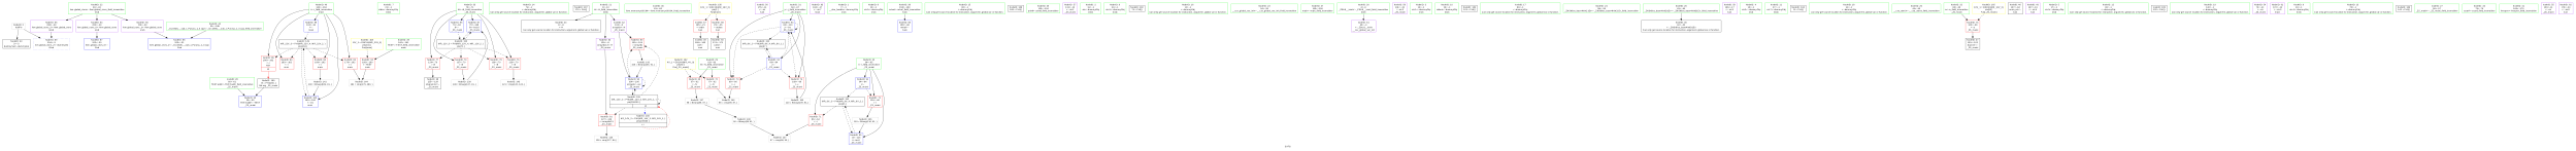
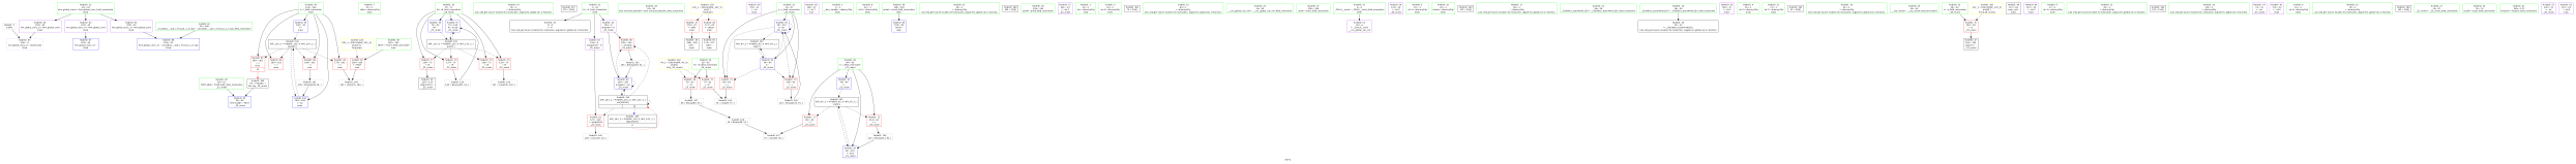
  digraph {
    fontname="Liberation Sans"
    label=SVFG
    node [color=green fontname="Liberation Sans" shape=record]
    edge [fontname="Liberation Sans" style=solid]
    n1 [color=grey label="{NodeID: 0\nNullPtr}"]
-   n2 [color=black label="{NodeID: 43\n2\<--3\ndummyVal\<--dummyVal\n}"]
    n3 [color=blue label="{NodeID: 89\n204\<--3\nllvm.global_ctors_2\<--dummyVal\nGlob }" style=dotted]
    n4 [color=blue label="{NodeID: 90\n60\<--59\nTEST.addr\<--TEST\n_Z5_maini\n}"]
    n5 [label="{NodeID: 7\n21\<--1\nstdin\<--dummyObj\nGlob }"]
    n6 [color=blue label="{NodeID: 97\n70\<--138\ni8\<--inc16\n_Z5_maini\n}"]
    n7 [color=black label="{NodeID: 150\nMR_12V_3 = PHI(MR_12V_4, MR_12V_2, )\npts\{71 \}\n}"]
    n8 [color=red label="{NodeID: 77\n124\<--70\n\<--i8\n_Z5_maini\n}"]
    n9 [color=red label="{NodeID: 78\n130\<--70\n\<--i8\n_Z5_maini\n}"]
    n10 [color=red label="{NodeID: 79\n137\<--70\n\<--i8\n_Z5_maini\n}"]
    n11 [color=red label="{NodeID: 76\n120\<--70\n\<--i8\n_Z5_maini\n}"]
    n12 [color=black label="{NodeID: 48\n125\<--124\nidxprom12\<--\n_Z5_maini\n}"]
    n13 [color=grey label="{NodeID: 139\n138 = Binary(137, 91, )\n}"]
    n14 [color=grey label="{NodeID: 143\n121 = cmp(120, 122, )\n}"]
    n15 [label="{NodeID: 14\n79\<--1\n\<--dummyObj\nCan only get source location for instruction, argument, global var or function.}"]
    n16 [color=black label="{NodeID: 187\n176 = PHI()\n}"]
    n17 [label="{NodeID: 21\n8\<--10\nH\<--H_field_insensitive\nGlob }"]
    n18 [color=black label="{NodeID: 44\n9\<--8\n\<--H\nCan only get source location for instruction, argument, global var or function.}"]
    n19 [color=purple label="{NodeID: 52\n104\<--8\narrayidx\<--H\n_Z5_maini\n}"]
    n20 [color=purple label="{NodeID: 53\n126\<--8\narrayidx13\<--H\n_Z5_maini\n}"]
    n21 [color=red label="{NodeID: 80\n105\<--104\n\<--arrayidx\n_Z5_maini\n}"]
    n22 [color=blue label="{NodeID: 93\n104\<--106\narrayidx\<--xor\n_Z5_maini\n}"]
    n23 [color=red label="{NodeID: 81\n127\<--126\n\<--arrayidx13\n_Z5_maini\n}"]
    n24 [color=grey label="{NodeID: 142\n106 = Binary(105, 91, )\n}"]
    n25 [color=black label="{NodeID: 153\nMR_14V_2 = PHI(MR_14V_3, MR_14V_1, )\npts\{100000 \}\n|{|<s4>12}}"]
    n26 [color=grey label="{NodeID: 145\n128 = cmp(127, 84, )\n}"]
    n27 [label="{NodeID: 28\n60\<--61\nTEST.addr\<--TEST.addr_field_insensitive\n_Z5_maini\n}"]
    n28 [label="{NodeID: 35\n81\<--82\nllvm.memset.p0i8.i64\<--llvm.memset.p0i8.i64_field_insensitive\n}"]
    n29 [label="{NodeID: 42\n31\<--198\n_GLOBAL__sub_I_Purusa_1_0.cpp\<--_GLOBAL__sub_I_Purusa_1_0.cpp_field_insensitive\n}"]
    n30 [color=blue label="{NodeID: 88\n203\<--31\nllvm.global_ctors_1\<--_GLOBAL__sub_I_Purusa_1_0.cpp\nGlob }"]
    n31 [color=black label="{NodeID: 49\n168\<--165\ncall\<--\nmain\n}"]
    n32 [color=purple label="{NodeID: 56\n175\<--11\n\<--.str\nmain\n}"]
    n33 [color=grey label="{NodeID: 146\n98 = cmp(96, 97, )\n}"]
    n34 [color=purple label="{NodeID: 63\n184\<--27\n\<--.str.7\nmain\n}"]
    n35 [color=black label="{NodeID: 148\nMR_14V_2 = PHI(MR_14V_3, MR_14V_1, )\npts\{100000 \}\n|{<s0>12}}"]
    n36 [color=red label="{NodeID: 70\n97\<--62\n\<--N\n_Z5_maini\n}"]
    n37 [color=red label="{NodeID: 84\n183\<--162\n\<--i\nmain\n}"]
    n38 [label="{NodeID: 1\n7\<--1\n__dso_handle\<--dummyObj\nGlob }"]
    n39 [color=blue label="{NodeID: 91\n64\<--84\ni\<--\n_Z5_maini\n}"]
    n40 [color=black label="{NodeID: 151\nMR_6V_3 = PHI(MR_6V_4, MR_6V_2, )\npts\{65 \}\n}"]
    n41 [color=red label="{NodeID: 71\n86\<--64\n\<--i\n_Z5_maini\n}"]
    n42 [color=red label="{NodeID: 72\n114\<--64\n\<--i\n_Z5_maini\n}"]
    n43 [color=blue label="{NodeID: 95\n64\<--115\ni\<--inc6\n_Z5_maini\n}"]
    n44 [color=grey label="{NodeID: 147\n97 = cmp(86, 90, )\n}"]
    n45 [color=grey label="{NodeID: 136\n115 = Binary(114, 91, )\n}"]
    n46 [label="{NodeID: 8\n22\<--1\n.str.5\<--dummyObj\nGlob }"]
    n47 [color=blue label="{NodeID: 98\n158\<--84\nretval\<--\nmain\n}"]
    n48 [label="{NodeID: 15\n80\<--1\n\<--dummyObj\nCan only get source location for instruction, argument, global var or function.}"]
    n49 [color=black label="{NodeID: 188\n185 = PHI()\n}"]
    n50 [label="{NodeID: 22\n29\<--33\nllvm.global_ctors\<--llvm.global_ctors_field_insensitive\nGlob }"]
    n51 [color=purple label="{NodeID: 64\n202\<--29\nllvm.global_ctors_0\<--llvm.global_ctors\nGlob }"]
    n52 [color=purple label="{NodeID: 65\n203\<--29\nllvm.global_ctors_1\<--llvm.global_ctors\nGlob }"]
    n53 [color=purple label="{NodeID: 66\n204\<--29\nllvm.global_ctors_2\<--llvm.global_ctors\nGlob }"]
    n54 [color=blue label="{NodeID: 87\n202\<--30\nllvm.global_ctors_0\<--\nGlob }"]
    n55 [label="{NodeID: 29\n62\<--63\nN\<--N_field_insensitive\n_Z5_maini\n}"]
    n56 [color=red label="{NodeID: 69\n87\<--62\n\<--N\n_Z5_maini\n}"]
    n57 [color=grey label="{NodeID: 137\n88 = Binary(89, 87, )\n}"]
    n58 [color=grey label="{NodeID: 138\n90 = Binary(88, 91, )\n}"]
    n59 [label="{NodeID: 36\n133\<--134\nprintf\<--printf_field_insensitive\n}"]
    n60 [color=black label="{NodeID: 50\n174\<--171\ncall1\<--\nmain\n}"]
    n61 [color=grey label="{NodeID: 140\n110 = Binary(109, 91, )\n}"]
    n62 [color=blue label="{NodeID: 94\n66\<--110\nj\<--inc\n_Z5_maini\n}"]
    n63 [color=red label="{NodeID: 73\n96\<--66\n\<--j\n_Z5_maini\n}"]
    n64 [color=red label="{NodeID: 74\n109\<--66\n\<--j\n_Z5_maini\n}"]
    n65 [color=black label="{NodeID: 152\nMR_8V_2 = PHI(MR_8V_4, MR_8V_1, )\npts\{67 \}\n}"]
    n66 [color=blue label="{NodeID: 92\n66\<--84\nj\<--\n_Z5_maini\n}"]
    n67 [color=purple label="{NodeID: 57\n131\<--13\n\<--.str.1\n_Z5_maini\n}"]
    n68 [color=red label="{NodeID: 85\n186\<--162\n\<--i\nmain\n|{<s0>12}}"]
    n69 [color=black label="{NodeID: 189\n59 = PHI(186, )\n0th arg _Z5_maini }"]
    n70 [label="{NodeID: 2\n11\<--1\n.str\<--dummyObj\nGlob }"]
    n71 [label="{NodeID: 9\n24\<--1\n.str.6\<--dummyObj\nGlob }"]
    n72 [color=black label="{NodeID: 182\n74 = PHI()\n}"]
    n73 [color=blue label="{NodeID: 99\n162\<--91\ni\<--\nmain\n}"]
    n74 [color=black label="{NodeID: 149\nMR_22V_3 = PHI(MR_22V_4, MR_22V_2, )\npts\{163 \}\n}"]
    n75 [color=blue label="{NodeID: 100\n162\<--190\ni\<--inc\nmain\n}"]
    n76 [color=red label="{NodeID: 86\n189\<--162\n\<--i\nmain\n}"]
    n77 [color=red label="{NodeID: 83\n179\<--162\n\<--i\nmain\n}"]
    n78 [color=grey label="{NodeID: 141\n190 = Binary(189, 91, )\n}"]
    n79 [color=grey label="{NodeID: 144\n181 = cmp(179, 180, )\n}"]
    n80 [label="{NodeID: 16\n84\<--1\n\<--dummyObj\nCan only get source location for instruction, argument, global var or function.}"]
    n81 [label="{NodeID: 23\n34\<--35\n__cxx_global_var_init\<--__cxx_global_var_init_field_insensitive\n}"]
    n82 [label="{NodeID: 30\n64\<--65\ni\<--i_field_insensitive\n_Z5_maini\n}"]
    n83 [label="{NodeID: 37\n155\<--156\nmain\<--main_field_insensitive\n}"]
    n84 [color=purple label="{NodeID: 51\n40\<--4\n\<--_ZStL8__ioinit\n__cxx_global_var_init\n}"]
    n85 [color=purple label="{NodeID: 58\n141\<--15\n\<--.str.2\n_Z5_maini\n}"]
    n86 [color=yellow label="{NodeID: 162\n4V_1 = ENCHI(MR_4V_0)\npts\{63 \}\nFun[_Z5_maini]}" style=double]
    n87 [label="{NodeID: 3\n13\<--1\n.str.1\<--dummyObj\nGlob }"]
    n88 [label="{NodeID: 10\n26\<--1\nstdout\<--dummyObj\nGlob }"]
    n89 [color=black label="{NodeID: 183\n101 = PHI()\n}"]
    n90 [label="{NodeID: 17\n89\<--1\n\<--dummyObj\nCan only get source location for instruction, argument, global var or function.}"]
    n91 [label="{NodeID: 24\n38\<--39\n_ZNSt8ios_base4InitC1Ev\<--_ZNSt8ios_base4InitC1Ev_field_insensitive\n}"]
    n92 [label="{NodeID: 31\n66\<--67\nj\<--j_field_insensitive\n_Z5_maini\n}"]
    n93 [label="{NodeID: 38\n158\<--159\nretval\<--retval_field_insensitive\nmain\n}"]
    n94 [color=black label="{NodeID: 45\n42\<--43\n\<--_ZNSt8ios_base4InitD1Ev\nCan only get source location for instruction, argument, global var or function.}"]
    n95 [color=purple label="{NodeID: 59\n166\<--17\n\<--.str.3\nmain\n}"]
    n96 [color=yellow label="{NodeID: 156\n16V_1 = ENCHI(MR_16V_0)\npts\{1 \}\nFun[main]}" style=double]
    n97 [color=red label="{NodeID: 67\n165\<--21\n\<--stdin\nmain\n}"]
    n98 [color=red label="{NodeID: 68\n171\<--26\n\<--stdout\nmain\n}"]
    n99 [label="{NodeID: 4\n15\<--1\n.str.2\<--dummyObj\nGlob }"]
    n100 [label="{NodeID: 11\n27\<--1\n.str.7\<--dummyObj\nGlob }"]
    n101 [color=black label="{NodeID: 184\n41 = PHI()\n}"]
    n102 [label="{NodeID: 18\n91\<--1\n\<--dummyObj\nCan only get source location for instruction, argument, global var or function.}"]
    n103 [label="{NodeID: 25\n44\<--45\n__cxa_atexit\<--__cxa_atexit_field_insensitive\n}"]
    n104 [label="{NodeID: 32\n68\<--69\na\<--a_field_insensitive\n_Z5_maini\n}"]
    n105 [color=red label="{NodeID: 75\n102\<--68\n\<--a\n_Z5_maini\n}"]
    n106 [color=black label="{NodeID: 47\n103\<--102\nidxprom\<--\n_Z5_maini\n}"]
    n107 [label="{NodeID: 39\n160\<--161\nTEST\<--TEST_field_insensitive\nmain\n}"]
    n108 [color=red label="{NodeID: 82\n180\<--160\n\<--TEST\nmain\n}"]
    n109 [color=black label="{NodeID: 46\n157\<--84\nmain_ret\<--\nmain\n}"]
    n110 [color=purple label="{NodeID: 60\n167\<--19\n\<--.str.4\nmain\n}"]
    n111 [label="{NodeID: 5\n17\<--1\n.str.3\<--dummyObj\nGlob }"]
    n112 [label="{NodeID: 12\n30\<--1\n\<--dummyObj\nCan only get source location for instruction, argument, global var or function.}"]
    n113 [color=black label="{NodeID: 185\n132 = PHI()\n}"]
    n114 [label="{NodeID: 19\n122\<--1\n\<--dummyObj\nCan only get source location for instruction, argument, global var or function.}"]
    n115 [label="{NodeID: 26\n43\<--49\n_ZNSt8ios_base4InitD1Ev\<--_ZNSt8ios_base4InitD1Ev_field_insensitive\n}"]
    n116 [label="{NodeID: 33\n70\<--71\ni8\<--i8_field_insensitive\n_Z5_maini\n}"]
    n117 [color=blue label="{NodeID: 96\n70\<--84\ni8\<--\n_Z5_maini\n}"]
    n118 [label="{NodeID: 40\n162\<--163\ni\<--i_field_insensitive\nmain\n}"]
    n119 [color=purple label="{NodeID: 54\n73\<--11\n\<--.str\n_Z5_maini\n}"]
    n120 [color=purple label="{NodeID: 61\n172\<--22\n\<--.str.5\nmain\n}"]
    n121 [color=yellow label="{NodeID: 158\n20V_1 = ENCHI(MR_20V_0)\npts\{161 \}\nFun[main]}" style=double]
    n122 [color=yellow label="{NodeID: 165\n10V_1 = ENCHI(MR_10V_0)\npts\{69 \}\nFun[_Z5_maini]}" style=double]
    n123 [label="{NodeID: 6\n19\<--1\n.str.4\<--dummyObj\nGlob }"]
    n124 [label="{NodeID: 13\n78\<--1\n\<--dummyObj\nCan only get source location for instruction, argument, global var or function.}"]
    n125 [color=black label="{NodeID: 186\n142 = PHI()\n}"]
    n126 [label="{NodeID: 20\n4\<--6\n_ZStL8__ioinit\<--_ZStL8__ioinit_field_insensitive\nGlob }"]
    n127 [label="{NodeID: 27\n56\<--57\n_Z5_maini\<--_Z5_maini_field_insensitive\n}"]
    n128 [label="{NodeID: 34\n75\<--76\nscanf\<--scanf_field_insensitive\n}"]
    n129 [label="{NodeID: 41\n169\<--170\nfreopen\<--freopen_field_insensitive\n}"]
    n130 [color=purple label="{NodeID: 55\n100\<--11\n\<--.str\n_Z5_maini\n}"]
    n131 [color=purple label="{NodeID: 62\n173\<--24\n\<--.str.6\nmain\n}"]
-   n1 -> n2
    n1 -> n3
    n6 -> n7 [style=dashed]
    n7 -> n6 [style=dashed]
    n7 -> n8 [style=dashed]
    n7 -> n9 [style=dashed]
    n7 -> n10 [style=dashed]
    n7 -> n11 [style=dashed]
    n8 -> n12
    n10 -> n13
    n11 -> n14
    n13 -> n6
    n17 -> n18
    n17 -> n19
    n17 -> n20
    n19 -> n21
    n19 -> n22
    n20 -> n23
    n21 -> n24
    n22 -> n21 [style=dashed]
    n22 -> n22 [style=dashed]
    n22 -> n25 [style=dashed]
    n23 -> n26
    n24 -> n22
    n25 -> n21 [style=dashed]
    n25 -> n22 [style=dashed]
    n25 -> n23 [style=dashed]
    n25 -> n25 [style=dashed]
    n25 -> n35 [color=blue style=dashed tailport=s4]
    n27 -> n4
    n29 -> n30
    n35 -> n25 [color=red style=dashed tailport=s0]
    n36 -> n33
    n39 -> n40 [style=dashed]
    n40 -> n41 [style=dashed]
-   n39 -> n42 [style=dashed]
+   n40 -> n42 [style=dashed]
    n40 -> n43 [style=dashed]
    n41 -> n44
    n42 -> n45
    n43 -> n40 [style=dashed]
    n45 -> n43
    n50 -> n51
    n50 -> n52
    n50 -> n53
    n51 -> n54
    n52 -> n30
    n53 -> n3
    n55 -> n36
    n55 -> n56
    n56 -> n57
    n57 -> n58
    n58 -> n44
    n61 -> n62
    n62 -> n62 [style=dashed]
    n62 -> n63 [style=dashed]
    n62 -> n64 [style=dashed]
    n62 -> n65 [style=dashed]
    n63 -> n33
    n64 -> n61
    n65 -> n66 [style=dashed]
    n66 -> n62 [style=dashed]
    n66 -> n63 [style=dashed]
    n66 -> n64 [style=dashed]
    n66 -> n65 [style=dashed]
    n68 -> n69 [color=red tailport=s0]
    n69 -> n4
    n73 -> n74 [style=dashed]
    n74 -> n37 [style=dashed]
    n74 -> n68 [style=dashed]
    n74 -> n75 [style=dashed]
    n74 -> n76 [style=dashed]
    n74 -> n77 [style=dashed]
    n75 -> n74 [style=dashed]
    n76 -> n78
    n77 -> n79
    n78 -> n75
    n82 -> n39
    n82 -> n41
    n82 -> n42
    n82 -> n43
    n86 -> n36 [style=dashed]
    n86 -> n56 [style=dashed]
    n92 -> n62
    n92 -> n63
    n92 -> n64
    n92 -> n66
    n93 -> n47
    n96 -> n97 [style=dashed]
    n96 -> n98 [style=dashed]
    n97 -> n31
    n98 -> n60
    n104 -> n105
    n105 -> n106
    n107 -> n108
    n108 -> n79
    n115 -> n94
    n116 -> n6
    n116 -> n8
    n116 -> n9
    n116 -> n10
    n116 -> n11
    n116 -> n117
    n117 -> n7 [style=dashed]
    n118 -> n37
    n118 -> n68
    n118 -> n73
    n118 -> n75
    n118 -> n76
    n118 -> n77
    n121 -> n108 [style=dashed]
    n122 -> n105 [style=dashed]
    n126 -> n84
  }
